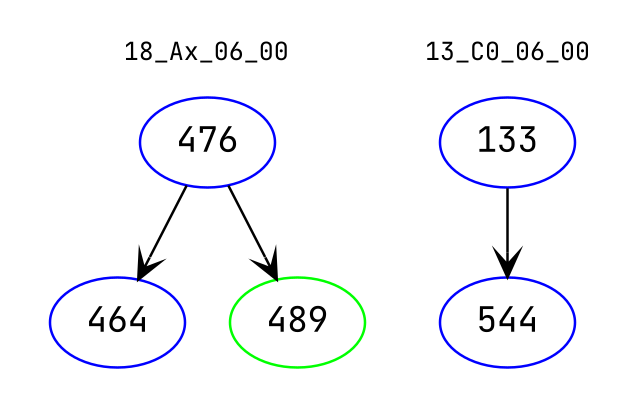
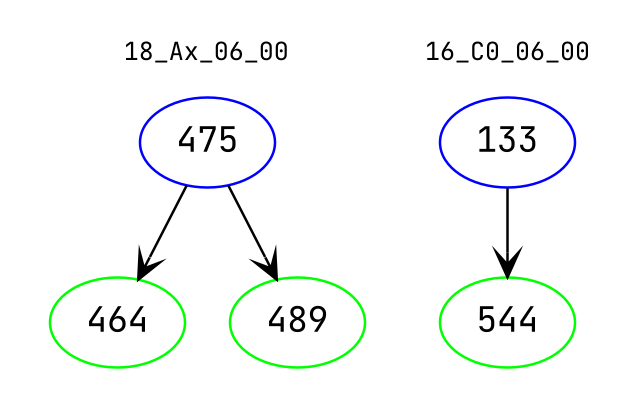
  digraph {
    fontname="JetBrains Mono"
    node [color=green fontname="JetBrains Mono"]
    edge [arrowhead=vee color=black fontname="JetBrains Mono"]
-   n1 [color=blue label=476]
-   n2 [color=blue label=464]
+   n1 [color=blue label=475]
+   n2 [label=464]
    n3 [label=489]
    n4 [color=blue label=133]
-   n5 [color=blue label=544]
+   n5 [label=544]
    subgraph cluster_1 {
      color=white
      fontsize=10
      label="18_Ax_06_00"
      n1
      n2
      n3
    }
    subgraph cluster_2 {
      color=white
      fontsize=10
-     label="13_C0_06_00"
+     label="16_C0_06_00"
      n4
      n5
    }
    n1 -> n2
    n1 -> n3
    n4 -> n5
  }
